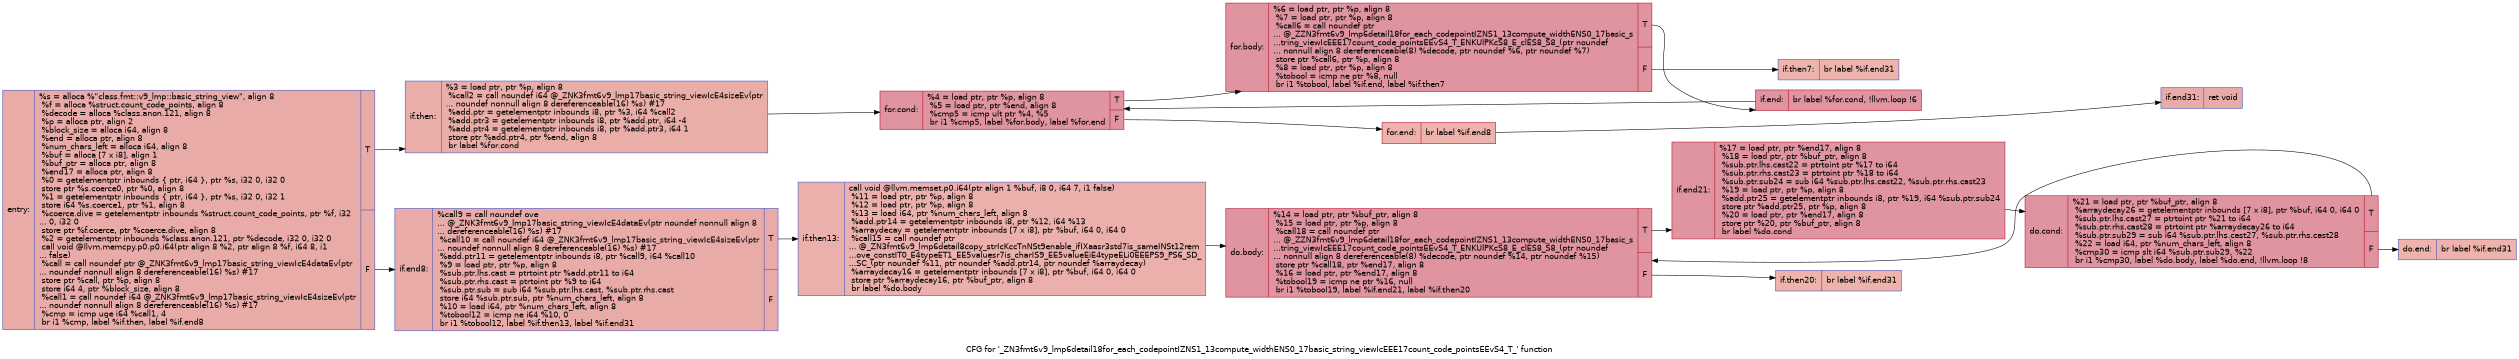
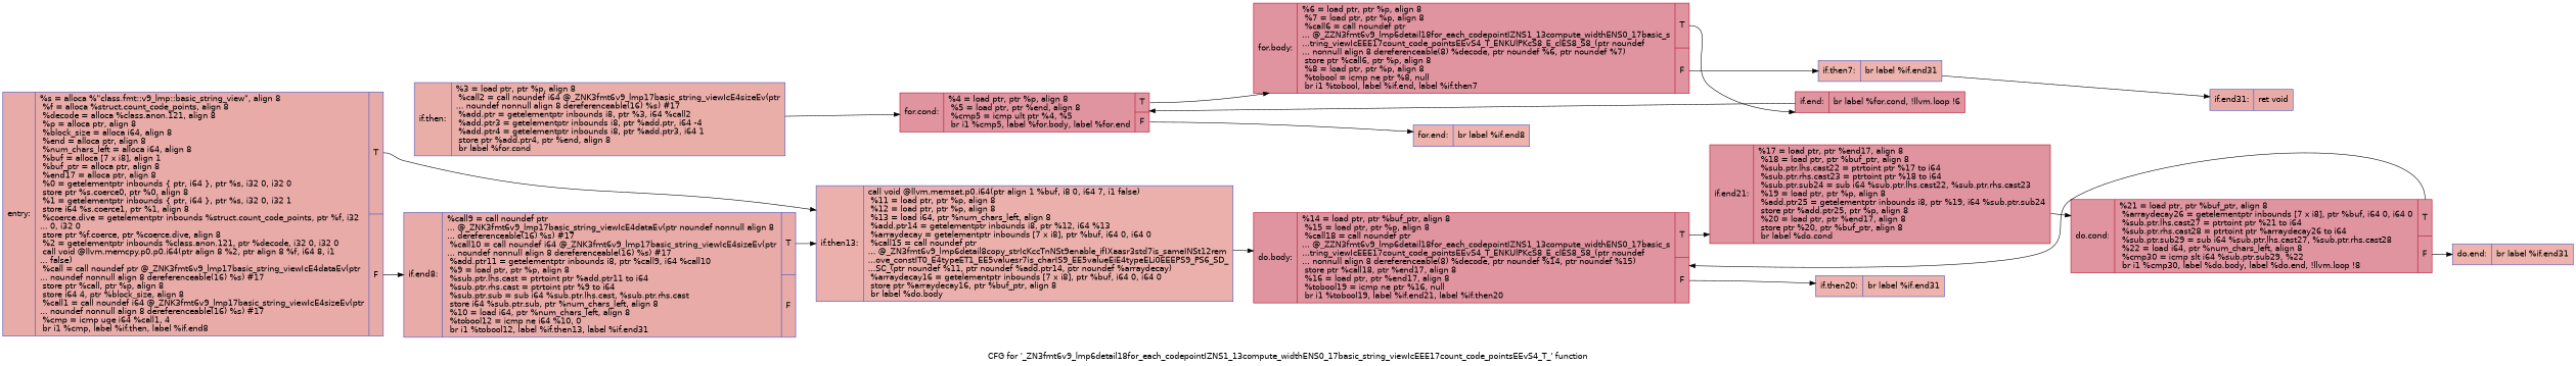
  digraph {
    fontname="DejaVu Sans"
    label="CFG for '_ZN3fmt6v9_lmp6detail18for_each_codepointIZNS1_13compute_widthENS0_17basic_string_viewIcEEE17count_code_pointsEEvS4_T_' function"
    rankdir=LR
    node [color="#3d50c3ff" fillcolor="#b70d2870" fontname="DejaVu Sans" shape=record style=filled]
    edge [fontname="DejaVu Sans" tailport=s0]
-   n1 [fillcolor="#cc403a70" label="{entry:\l|  %s = alloca %\"class.fmt::v9_lmp::basic_string_view\", align 8\l  %f = alloca %struct.count_code_points, align 8\l  %decode = alloca %class.anon.121, align 8\l  %p = alloca ptr, align 2\l  %block_size = alloca i64, align 8\l  %end = alloca ptr, align 8\l  %num_chars_left = alloca i64, align 8\l  %buf = alloca [7 x i8], align 1\l  %buf_ptr = alloca ptr, align 8\l  %end17 = alloca ptr, align 8\l  %0 = getelementptr inbounds \{ ptr, i64 \}, ptr %s, i32 0, i32 0\l  store ptr %s.coerce0, ptr %0, align 8\l  %1 = getelementptr inbounds \{ ptr, i64 \}, ptr %s, i32 0, i32 1\l  store i64 %s.coerce1, ptr %1, align 8\l  %coerce.dive = getelementptr inbounds %struct.count_code_points, ptr %f, i32\l... 0, i32 0\l  store ptr %f.coerce, ptr %coerce.dive, align 8\l  %2 = getelementptr inbounds %class.anon.121, ptr %decode, i32 0, i32 0\l  call void @llvm.memcpy.p0.p0.i64(ptr align 8 %2, ptr align 8 %f, i64 8, i1\l... false)\l  %call = call noundef ptr @_ZNK3fmt6v9_lmp17basic_string_viewIcE4dataEv(ptr\l... noundef nonnull align 8 dereferenceable(16) %s) #17\l  store ptr %call, ptr %p, align 8\l  store i64 4, ptr %block_size, align 8\l  %call1 = call noundef i64 @_ZNK3fmt6v9_lmp17basic_string_viewIcE4sizeEv(ptr\l... noundef nonnull align 8 dereferenceable(16) %s) #17\l  %cmp = icmp uge i64 %call1, 4\l  br i1 %cmp, label %if.then, label %if.end8\l|{<s0>T|<s1>F}}"]
+   n1 [fillcolor="#cc403a70" label="{entry:\l|  %s = alloca %\"class.fmt::v9_lmp::basic_string_view\", align 8\l  %f = alloca %struct.count_code_points, align 8\l  %decode = alloca %class.anon.121, align 8\l  %p = alloca ptr, align 8\l  %block_size = alloca i64, align 8\l  %end = alloca ptr, align 8\l  %num_chars_left = alloca i64, align 8\l  %buf = alloca [7 x i8], align 1\l  %buf_ptr = alloca ptr, align 8\l  %end17 = alloca ptr, align 8\l  %0 = getelementptr inbounds \{ ptr, i64 \}, ptr %s, i32 0, i32 0\l  store ptr %s.coerce0, ptr %0, align 8\l  %1 = getelementptr inbounds \{ ptr, i64 \}, ptr %s, i32 0, i32 1\l  store i64 %s.coerce1, ptr %1, align 8\l  %coerce.dive = getelementptr inbounds %struct.count_code_points, ptr %f, i32\l... 0, i32 0\l  store ptr %f.coerce, ptr %coerce.dive, align 8\l  %2 = getelementptr inbounds %class.anon.121, ptr %decode, i32 0, i32 0\l  call void @llvm.memcpy.p0.p0.i64(ptr align 8 %2, ptr align 8 %f, i64 8, i1\l... false)\l  %call = call noundef ptr @_ZNK3fmt6v9_lmp17basic_string_viewIcE4dataEv(ptr\l... noundef nonnull align 8 dereferenceable(16) %s) #17\l  store ptr %call, ptr %p, align 8\l  store i64 4, ptr %block_size, align 8\l  %call1 = call noundef i64 @_ZNK3fmt6v9_lmp17basic_string_viewIcE4sizeEv(ptr\l... noundef nonnull align 8 dereferenceable(16) %s) #17\l  %cmp = icmp uge i64 %call1, 4\l  br i1 %cmp, label %if.then, label %if.end8\l|{<s0>T|<s1>F}}"]
    n2 [fillcolor="#d0473d70" label="{if.then:\l|  %3 = load ptr, ptr %p, align 8\l  %call2 = call noundef i64 @_ZNK3fmt6v9_lmp17basic_string_viewIcE4sizeEv(ptr\l... noundef nonnull align 8 dereferenceable(16) %s) #17\l  %add.ptr = getelementptr inbounds i8, ptr %3, i64 %call2\l  %add.ptr3 = getelementptr inbounds i8, ptr %add.ptr, i64 -4\l  %add.ptr4 = getelementptr inbounds i8, ptr %add.ptr3, i64 1\l  store ptr %add.ptr4, ptr %end, align 8\l  br label %for.cond\l}"]
-   n3 [fillcolor="#cc403a70" label="{if.end8:\l|  %call9 = call noundef ove\l... @_ZNK3fmt6v9_lmp17basic_string_viewIcE4dataEv(ptr noundef nonnull align 8\l... dereferenceable(16) %s) #17\l  %call10 = call noundef i64 @_ZNK3fmt6v9_lmp17basic_string_viewIcE4sizeEv(ptr\l... noundef nonnull align 8 dereferenceable(16) %s) #17\l  %add.ptr11 = getelementptr inbounds i8, ptr %call9, i64 %call10\l  %9 = load ptr, ptr %p, align 8\l  %sub.ptr.lhs.cast = ptrtoint ptr %add.ptr11 to i64\l  %sub.ptr.rhs.cast = ptrtoint ptr %9 to i64\l  %sub.ptr.sub = sub i64 %sub.ptr.lhs.cast, %sub.ptr.rhs.cast\l  store i64 %sub.ptr.sub, ptr %num_chars_left, align 8\l  %10 = load i64, ptr %num_chars_left, align 8\l  %tobool12 = icmp ne i64 %10, 0\l  br i1 %tobool12, label %if.then13, label %if.end31\l|{<s0>T|<s1>F}}"]
+   n3 [fillcolor="#cc403a70" label="{if.end8:\l|  %call9 = call noundef ptr\l... @_ZNK3fmt6v9_lmp17basic_string_viewIcE4dataEv(ptr noundef nonnull align 8\l... dereferenceable(16) %s) #17\l  %call10 = call noundef i64 @_ZNK3fmt6v9_lmp17basic_string_viewIcE4sizeEv(ptr\l... noundef nonnull align 8 dereferenceable(16) %s) #17\l  %add.ptr11 = getelementptr inbounds i8, ptr %call9, i64 %call10\l  %9 = load ptr, ptr %p, align 8\l  %sub.ptr.lhs.cast = ptrtoint ptr %add.ptr11 to i64\l  %sub.ptr.rhs.cast = ptrtoint ptr %9 to i64\l  %sub.ptr.sub = sub i64 %sub.ptr.lhs.cast, %sub.ptr.rhs.cast\l  store i64 %sub.ptr.sub, ptr %num_chars_left, align 8\l  %10 = load i64, ptr %num_chars_left, align 8\l  %tobool12 = icmp ne i64 %10, 0\l  br i1 %tobool12, label %if.then13, label %if.end31\l|{<s0>T|<s1>F}}"]
    n4 [color="#b70d28ff" label="{for.cond:\l|  %4 = load ptr, ptr %p, align 8\l  %5 = load ptr, ptr %end, align 8\l  %cmp5 = icmp ult ptr %4, %5\l  br i1 %cmp5, label %for.body, label %for.end\l|{<s0>T|<s1>F}}"]
    n5 [fillcolor="#d24b4070" label="{if.then13:\l|  call void @llvm.memset.p0.i64(ptr align 1 %buf, i8 0, i64 7, i1 false)\l  %11 = load ptr, ptr %p, align 8\l  %12 = load ptr, ptr %p, align 8\l  %13 = load i64, ptr %num_chars_left, align 8\l  %add.ptr14 = getelementptr inbounds i8, ptr %12, i64 %13\l  %arraydecay = getelementptr inbounds [7 x i8], ptr %buf, i64 0, i64 0\l  %call15 = call noundef ptr\l... @_ZN3fmt6v9_lmp6detail8copy_strIcKccTnNSt9enable_ifIXaasr3std7is_sameINSt12rem\l...ove_constIT0_E4typeET1_EE5valuesr7is_charIS9_EE5valueEiE4typeELi0EEEPS9_PS6_SD_\l...SC_(ptr noundef %11, ptr noundef %add.ptr14, ptr noundef %arraydecay)\l  %arraydecay16 = getelementptr inbounds [7 x i8], ptr %buf, i64 0, i64 0\l  store ptr %arraydecay16, ptr %buf_ptr, align 8\l  br label %do.body\l}"]
    n6 [color="#b70d28ff" label="{for.body:\l|  %6 = load ptr, ptr %p, align 8\l  %7 = load ptr, ptr %p, align 8\l  %call6 = call noundef ptr\l... @_ZZN3fmt6v9_lmp6detail18for_each_codepointIZNS1_13compute_widthENS0_17basic_s\l...tring_viewIcEEE17count_code_pointsEEvS4_T_ENKUlPKcS8_E_clES8_S8_(ptr noundef\l... nonnull align 8 dereferenceable(8) %decode, ptr noundef %6, ptr noundef %7)\l  store ptr %call6, ptr %p, align 8\l  %8 = load ptr, ptr %p, align 8\l  %tobool = icmp ne ptr %8, null\l  br i1 %tobool, label %if.end, label %if.then7\l|{<s0>T|<s1>F}}"]
-   n7 [color="#b70d28ff" fillcolor="#d6524470" label="{for.end:\l|  br label %if.end8\l}"]
+   n7 [fillcolor="#d6524470" label="{for.end:\l|  br label %if.end8\l}"]
    n8 [fillcolor="#cc403a70" label="{if.end31:\l|  ret void\l}"]
    n9 [color="#b70d28ff" label="{do.body:\l|  %14 = load ptr, ptr %buf_ptr, align 8\l  %15 = load ptr, ptr %p, align 8\l  %call18 = call noundef ptr\l... @_ZZN3fmt6v9_lmp6detail18for_each_codepointIZNS1_13compute_widthENS0_17basic_s\l...tring_viewIcEEE17count_code_pointsEEvS4_T_ENKUlPKcS8_E_clES8_S8_(ptr noundef\l... nonnull align 8 dereferenceable(8) %decode, ptr noundef %14, ptr noundef %15)\l  store ptr %call18, ptr %end17, align 8\l  %16 = load ptr, ptr %end17, align 8\l  %tobool19 = icmp ne ptr %16, null\l  br i1 %tobool19, label %if.end21, label %if.then20\l|{<s0>T|<s1>F}}"]
    n10 [color="#b70d28ff" label="{if.end:\l|  br label %for.cond, !llvm.loop !6\l}"]
    n11 [fillcolor="#d6524470" label="{if.then7:\l|  br label %if.end31\l}"]
    n12 [color="#b70d28ff" label="{if.end21:\l|  %17 = load ptr, ptr %end17, align 8\l  %18 = load ptr, ptr %buf_ptr, align 8\l  %sub.ptr.lhs.cast22 = ptrtoint ptr %17 to i64\l  %sub.ptr.rhs.cast23 = ptrtoint ptr %18 to i64\l  %sub.ptr.sub24 = sub i64 %sub.ptr.lhs.cast22, %sub.ptr.rhs.cast23\l  %19 = load ptr, ptr %p, align 8\l  %add.ptr25 = getelementptr inbounds i8, ptr %19, i64 %sub.ptr.sub24\l  store ptr %add.ptr25, ptr %p, align 8\l  %20 = load ptr, ptr %end17, align 8\l  store ptr %20, ptr %buf_ptr, align 8\l  br label %do.cond\l}"]
    n13 [fillcolor="#d6524470" label="{if.then20:\l|  br label %if.end31\l}"]
    n14 [color="#b70d28ff" label="{do.cond:\l|  %21 = load ptr, ptr %buf_ptr, align 8\l  %arraydecay26 = getelementptr inbounds [7 x i8], ptr %buf, i64 0, i64 0\l  %sub.ptr.lhs.cast27 = ptrtoint ptr %21 to i64\l  %sub.ptr.rhs.cast28 = ptrtoint ptr %arraydecay26 to i64\l  %sub.ptr.sub29 = sub i64 %sub.ptr.lhs.cast27, %sub.ptr.rhs.cast28\l  %22 = load i64, ptr %num_chars_left, align 8\l  %cmp30 = icmp slt i64 %sub.ptr.sub29, %22\l  br i1 %cmp30, label %do.body, label %do.end, !llvm.loop !8\l|{<s0>T|<s1>F}}"]
    n15 [fillcolor="#d6524470" label="{do.end:\l|  br label %if.end31\l}"]
-   n1 -> n2
+   n1 -> n5
    n1 -> n3 [tailport=s1]
    n2 -> n4 [tailport=""]
    n3 -> n5
    n4 -> n6
    n4 -> n7 [tailport=s1]
    n5 -> n9 [tailport=""]
    n6 -> n10
    n6 -> n11 [tailport=s1]
    n9 -> n12
    n9 -> n13 [tailport=s1]
    n10 -> n4 [tailport=""]
-   n7 -> n8 [tailport=""]
+   n11 -> n8 [tailport=""]
    n12 -> n14 [tailport=""]
    n14 -> n9
    n14 -> n15 [tailport=s1]
  }
